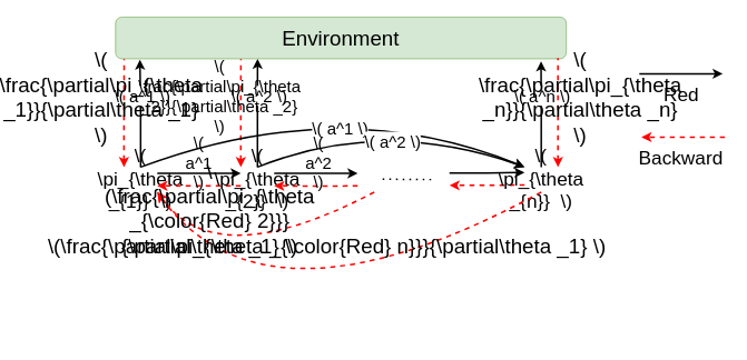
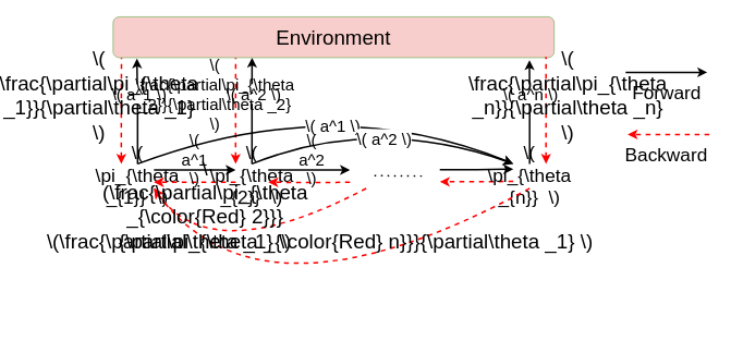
  <mxCell id="0" />
  <mxCell id="1" parent="0" />
  <mxCell id="2" style="edgeStyle=orthogonalEdgeStyle;rounded=0;orthogonalLoop=1;jettySize=auto;html=1;exitX=1;exitY=0.25;exitDx=0;exitDy=0;entryX=0;entryY=0.25;entryDx=0;entryDy=0;strokeWidth=2;" edge="1" parent="1" source="6" target="12"><mxGeometry relative="1" as="geometry" /></mxCell>
  <mxCell id="3" style="edgeStyle=orthogonalEdgeStyle;rounded=0;orthogonalLoop=1;jettySize=auto;html=1;exitX=0.5;exitY=0;exitDx=0;exitDy=0;entryX=0.054;entryY=1.02;entryDx=0;entryDy=0;entryPerimeter=0;strokeWidth=2;" edge="1" parent="1" source="6" target="33"><mxGeometry relative="1" as="geometry" /></mxCell>
  <mxCell id="4" value="\( a^1 \)" style="edgeLabel;html=1;align=center;verticalAlign=middle;resizable=0;points=[];fontSize=20;" vertex="1" connectable="0" parent="3"><mxGeometry x="0.339" y="-2" relative="1" as="geometry"><mxPoint as="offset" /></mxGeometry></mxCell>
  <mxCell id="5" style="edgeStyle=orthogonalEdgeStyle;rounded=0;orthogonalLoop=1;jettySize=auto;html=1;exitX=0;exitY=0;exitDx=0;exitDy=0;entryX=0.019;entryY=1;entryDx=0;entryDy=0;entryPerimeter=0;dashed=1;startArrow=classic;startFill=1;endArrow=none;endFill=0;strokeColor=#FF0000;strokeWidth=2;" edge="1" parent="1" source="6" target="33"><mxGeometry relative="1" as="geometry" /></mxCell>
  <mxCell id="6" value="\( \pi_{\theta _{1}}&amp;nbsp; \)" style="text;html=1;strokeColor=none;fillColor=none;align=center;verticalAlign=middle;whiteSpace=wrap;rounded=0;strokeWidth=0;fontSize=23;" vertex="1" parent="1"><mxGeometry x="62" y="200" width="40" height="30" as="geometry" /></mxCell>
  <mxCell id="7" style="edgeStyle=orthogonalEdgeStyle;rounded=0;orthogonalLoop=1;jettySize=auto;html=1;exitX=0;exitY=0.75;exitDx=0;exitDy=0;entryX=1;entryY=0.75;entryDx=0;entryDy=0;strokeColor=#FF0000;dashed=1;strokeWidth=2;" edge="1" parent="1" source="12" target="6"><mxGeometry relative="1" as="geometry" /></mxCell>
  <mxCell id="8" style="edgeStyle=orthogonalEdgeStyle;rounded=0;orthogonalLoop=1;jettySize=auto;html=1;exitX=1;exitY=0.25;exitDx=0;exitDy=0;entryX=0;entryY=0.25;entryDx=0;entryDy=0;strokeWidth=2;" edge="1" parent="1" source="12"><mxGeometry relative="1" as="geometry"><mxPoint x="342" y="207.5" as="targetPoint" /></mxGeometry></mxCell>
  <mxCell id="9" style="edgeStyle=orthogonalEdgeStyle;rounded=0;orthogonalLoop=1;jettySize=auto;html=1;exitX=0.5;exitY=0;exitDx=0;exitDy=0;entryX=0.315;entryY=1;entryDx=0;entryDy=0;entryPerimeter=0;fontSize=20;strokeWidth=2;" edge="1" parent="1" source="12" target="33"><mxGeometry relative="1" as="geometry" /></mxCell>
  <mxCell id="10" value="\( a^2 \)" style="edgeLabel;html=1;align=center;verticalAlign=middle;resizable=0;points=[];fontSize=20;" vertex="1" connectable="0" parent="9"><mxGeometry x="0.339" y="-1" relative="1" as="geometry"><mxPoint as="offset" /></mxGeometry></mxCell>
  <mxCell id="11" style="edgeStyle=orthogonalEdgeStyle;rounded=0;orthogonalLoop=1;jettySize=auto;html=1;exitX=0;exitY=0;exitDx=0;exitDy=0;entryX=0.278;entryY=0.98;entryDx=0;entryDy=0;entryPerimeter=0;dashed=1;strokeWidth=2;endArrow=none;endFill=0;startArrow=classic;startFill=1;strokeColor=#FF0000;" edge="1" parent="1" source="12" target="33"><mxGeometry relative="1" as="geometry" /></mxCell>
  <mxCell id="12" value="\( \pi_{\theta _{2}}&amp;nbsp; \)" style="text;html=1;strokeColor=none;fillColor=none;align=center;verticalAlign=middle;whiteSpace=wrap;rounded=0;strokeWidth=0;fontSize=23;" vertex="1" parent="1"><mxGeometry x="202" y="200" width="40" height="30" as="geometry" /></mxCell>
  <mxCell id="13" style="edgeStyle=orthogonalEdgeStyle;rounded=0;orthogonalLoop=1;jettySize=auto;html=1;exitX=0;exitY=0.75;exitDx=0;exitDy=0;entryX=1;entryY=0.75;entryDx=0;entryDy=0;strokeColor=#FF0000;dashed=1;strokeWidth=2;" edge="1" parent="1" target="12"><mxGeometry relative="1" as="geometry"><mxPoint x="342" y="222.5" as="sourcePoint" /></mxGeometry></mxCell>
  <mxCell id="14" value="" style="curved=1;endArrow=classic;html=1;rounded=0;exitX=0.5;exitY=1;exitDx=0;exitDy=0;entryX=1;entryY=1;entryDx=0;entryDy=0;dashed=1;strokeColor=#FF0000;strokeWidth=2;" edge="1" parent="1" target="6"><mxGeometry width="50" height="50" relative="1" as="geometry"><mxPoint x="362" y="230" as="sourcePoint" /><mxPoint x="172" y="340" as="targetPoint" /><Array as="points"><mxPoint x="172" y="330" /></Array></mxGeometry></mxCell>
  <mxCell id="15" style="edgeStyle=orthogonalEdgeStyle;rounded=0;orthogonalLoop=1;jettySize=auto;html=1;exitX=0;exitY=0.25;exitDx=0;exitDy=0;startArrow=classic;startFill=1;endArrow=none;endFill=0;strokeWidth=2;" edge="1" parent="1"><mxGeometry relative="1" as="geometry"><mxPoint x="452" y="207" as="targetPoint" /><mxPoint x="542" y="206.5" as="sourcePoint" /></mxGeometry></mxCell>
  <mxCell id="16" style="edgeStyle=orthogonalEdgeStyle;rounded=0;orthogonalLoop=1;jettySize=auto;html=1;exitX=0;exitY=0.75;exitDx=0;exitDy=0;strokeWidth=2;dashed=1;strokeColor=#FF0000;" edge="1" parent="1"><mxGeometry relative="1" as="geometry"><mxPoint x="452" y="222" as="targetPoint" /><mxPoint x="542" y="221.5" as="sourcePoint" /></mxGeometry></mxCell>
  <mxCell id="17" style="edgeStyle=orthogonalEdgeStyle;rounded=0;orthogonalLoop=1;jettySize=auto;html=1;exitX=0.5;exitY=0;exitDx=0;exitDy=0;entryX=0.944;entryY=1.06;entryDx=0;entryDy=0;entryPerimeter=0;strokeWidth=2;" edge="1" parent="1" source="19" target="33"><mxGeometry relative="1" as="geometry" /></mxCell>
  <mxCell id="18" value="\( a^n \)" style="edgeLabel;html=1;align=center;verticalAlign=middle;resizable=0;points=[];fontSize=20;" vertex="1" connectable="0" parent="17"><mxGeometry x="0.379" y="-1" relative="1" as="geometry"><mxPoint y="1" as="offset" /></mxGeometry></mxCell>
  <mxCell id="19" value="\( \pi_{\theta _{n}}&amp;nbsp; \)" style="text;html=1;strokeColor=none;fillColor=none;align=center;verticalAlign=middle;whiteSpace=wrap;rounded=0;strokeWidth=0;fontSize=23;" vertex="1" parent="1"><mxGeometry x="542" y="200" width="40" height="30" as="geometry" /></mxCell>
  <mxCell id="20" value="" style="curved=1;endArrow=classic;html=1;rounded=0;exitX=0.5;exitY=0;exitDx=0;exitDy=0;entryX=0;entryY=0;entryDx=0;entryDy=0;strokeWidth=2;" edge="1" parent="1" source="6" target="19"><mxGeometry width="50" height="50" relative="1" as="geometry"><mxPoint x="282" y="180" as="sourcePoint" /><mxPoint x="542" y="180" as="targetPoint" /><Array as="points"><mxPoint x="322" y="110" /></Array></mxGeometry></mxCell>
  <mxCell id="21" value="\( a^1 \)" style="edgeLabel;html=1;align=center;verticalAlign=middle;resizable=0;points=[];fontSize=20;" vertex="1" connectable="0" parent="20"><mxGeometry x="-0.03" y="-39" relative="1" as="geometry"><mxPoint as="offset" /></mxGeometry></mxCell>
  <mxCell id="22" value="" style="curved=1;endArrow=classic;html=1;rounded=0;exitX=0.5;exitY=1;exitDx=0;exitDy=0;entryX=1;entryY=1;entryDx=0;entryDy=0;dashed=1;strokeColor=#FF0000;strokeWidth=2;" edge="1" parent="1" source="19" target="6"><mxGeometry width="50" height="50" relative="1" as="geometry"><mxPoint x="92" y="380" as="sourcePoint" /><mxPoint x="552" y="380" as="targetPoint" /><Array as="points"><mxPoint x="232" y="410" /></Array></mxGeometry></mxCell>
  <mxCell id="23" value="\(\frac{\partial\pi_{\theta _{\color{Red} n}}}{\partial\theta _1} \)" style="edgeLabel;html=1;align=center;verticalAlign=middle;resizable=0;points=[];fontSize=25;fontColor=#000000;labelBackgroundColor=none;labelBorderColor=none;" vertex="1" connectable="0" parent="22"><mxGeometry x="-0.138" y="-62" relative="1" as="geometry"><mxPoint x="-1" y="-6" as="offset" /></mxGeometry></mxCell>
  <mxCell id="24" value="" style="endArrow=none;dashed=1;html=1;dashPattern=1 3;strokeWidth=2;rounded=0;" edge="1" parent="1"><mxGeometry width="50" height="50" relative="1" as="geometry"><mxPoint x="372" y="214.5" as="sourcePoint" /><mxPoint x="432" y="215" as="targetPoint" /><Array as="points"><mxPoint x="422" y="215" /></Array></mxGeometry></mxCell>
  <mxCell id="25" style="edgeStyle=orthogonalEdgeStyle;rounded=0;orthogonalLoop=1;jettySize=auto;html=1;exitX=1;exitY=0.25;exitDx=0;exitDy=0;entryX=0;entryY=0.25;entryDx=0;entryDy=0;strokeWidth=2;" edge="1" parent="1"><mxGeometry relative="1" as="geometry"><mxPoint x="679.5" y="88" as="sourcePoint" /><mxPoint x="779.5" y="88" as="targetPoint" /></mxGeometry></mxCell>
- <mxCell id="26" value="&lt;font style=&quot;font-size: 23px;&quot;&gt;Red&lt;/font&gt;" style="text;html=1;strokeColor=none;fillColor=none;align=center;verticalAlign=middle;whiteSpace=wrap;rounded=0;fontSize=23;" vertex="1" parent="1"><mxGeometry x="689.5" y="98" width="80" height="30" as="geometry" /></mxCell>
+ <mxCell id="26" value="&lt;font style=&quot;font-size: 23px;&quot;&gt;Forward&lt;/font&gt;" style="text;html=1;strokeColor=none;fillColor=none;align=center;verticalAlign=middle;whiteSpace=wrap;rounded=0;fontSize=23;" vertex="1" parent="1"><mxGeometry x="689.5" y="98" width="80" height="30" as="geometry" /></mxCell>
  <mxCell id="27" style="edgeStyle=orthogonalEdgeStyle;rounded=0;orthogonalLoop=1;jettySize=auto;html=1;exitX=0;exitY=0.75;exitDx=0;exitDy=0;entryX=1;entryY=0.75;entryDx=0;entryDy=0;strokeColor=#FF0000;dashed=1;strokeWidth=2;" edge="1" parent="1"><mxGeometry relative="1" as="geometry"><mxPoint x="782" y="164" as="sourcePoint" /><mxPoint x="682" y="164" as="targetPoint" /></mxGeometry></mxCell>
  <mxCell id="28" value="&lt;font style=&quot;font-size: 23px;&quot;&gt;Backward&lt;/font&gt;" style="text;html=1;strokeColor=none;fillColor=none;align=center;verticalAlign=middle;whiteSpace=wrap;rounded=0;" vertex="1" parent="1"><mxGeometry x="672" y="174" width="115" height="30" as="geometry" /></mxCell>
  <mxCell id="29" value="" style="curved=1;endArrow=classic;html=1;rounded=0;exitX=0.5;exitY=0;exitDx=0;exitDy=0;entryX=0;entryY=0;entryDx=0;entryDy=0;strokeWidth=2;" edge="1" parent="1" source="12" target="19"><mxGeometry width="50" height="50" relative="1" as="geometry"><mxPoint x="52" y="150" as="sourcePoint" /><mxPoint x="512" y="150" as="targetPoint" /><Array as="points"><mxPoint x="372" y="140" /></Array></mxGeometry></mxCell>
  <mxCell id="30" value="\( a^2 \)" style="edgeLabel;html=1;align=center;verticalAlign=middle;resizable=0;points=[];fontSize=20;" vertex="1" connectable="0" parent="29"><mxGeometry x="0.068" y="-23" relative="1" as="geometry"><mxPoint x="-1" as="offset" /></mxGeometry></mxCell>
  <mxCell id="31" value="\( a^1 \)" style="text;html=1;strokeColor=none;fillColor=none;align=center;verticalAlign=middle;whiteSpace=wrap;rounded=0;fontSize=20;" vertex="1" parent="1"><mxGeometry x="142" y="184" width="20" height="20" as="geometry" /></mxCell>
  <mxCell id="32" value="\( a^2 \)" style="text;html=1;strokeColor=none;fillColor=none;align=center;verticalAlign=middle;whiteSpace=wrap;rounded=0;fontSize=20;" vertex="1" parent="1"><mxGeometry x="284" y="181" width="22.5" height="26" as="geometry" /></mxCell>
- <mxCell id="33" value="&lt;font style=&quot;font-size: 25px;&quot;&gt;Environment&lt;/font&gt;" style="rounded=1;whiteSpace=wrap;html=1;fillColor=#d5e8d4;strokeColor=#82b366;" vertex="1" parent="1"><mxGeometry x="52" y="20" width="540" height="50" as="geometry" /></mxCell>
+ <mxCell id="33" value="&lt;font style=&quot;font-size: 25px;&quot;&gt;Environment&lt;/font&gt;" style="rounded=1;whiteSpace=wrap;html=1;fillColor=#f8cecc;strokeColor=#82b366;" vertex="1" parent="1"><mxGeometry x="52" y="20" width="540" height="50" as="geometry" /></mxCell>
  <mxCell id="34" style="edgeStyle=orthogonalEdgeStyle;rounded=0;orthogonalLoop=1;jettySize=auto;html=1;exitX=0;exitY=0;exitDx=0;exitDy=0;entryX=0.278;entryY=0.98;entryDx=0;entryDy=0;entryPerimeter=0;dashed=1;strokeWidth=2;endArrow=none;endFill=0;startArrow=classic;startFill=1;strokeColor=#FF0000;" edge="1" parent="1"><mxGeometry relative="1" as="geometry"><mxPoint x="582" y="200" as="sourcePoint" /><mxPoint x="582" y="69" as="targetPoint" /></mxGeometry></mxCell>
  <mxCell id="35" value="\( \frac{\partial\pi_{\theta _1}}{\partial\theta _1} \)" style="text;html=1;strokeColor=none;fillColor=none;align=center;verticalAlign=middle;whiteSpace=wrap;rounded=0;fontSize=25;fontColor=#000000;" vertex="1" parent="1"><mxGeometry x="20" y="100" width="30" height="30" as="geometry" /></mxCell>
  <mxCell id="36" value="\( \frac{\partial\pi_{\theta _2}}{\partial\theta _2} \)" style="text;html=1;strokeColor=none;fillColor=none;align=center;verticalAlign=middle;whiteSpace=wrap;rounded=0;fontSize=20;fontColor=#000000;" vertex="1" parent="1"><mxGeometry x="162" y="100" width="30" height="30" as="geometry" /></mxCell>
  <mxCell id="37" value="\( \frac{\partial\pi_{\theta _n}}{\partial\theta _n} \)" style="text;html=1;strokeColor=none;fillColor=none;align=center;verticalAlign=middle;whiteSpace=wrap;rounded=0;fontSize=25;fontColor=#000000;" vertex="1" parent="1"><mxGeometry x="594" y="100" width="30" height="30" as="geometry" /></mxCell>
  <mxCell id="38" value="\(\frac{\partial\pi_{\theta _{\color{Red} 2}}}{\partial\theta _1} \)" style="text;html=1;strokeColor=none;fillColor=none;align=center;verticalAlign=middle;whiteSpace=wrap;rounded=0;fontSize=25;fontColor=#000000;fontStyle=0;labelBackgroundColor=none;" vertex="1" parent="1"><mxGeometry x="150" y="234" width="30" height="30" as="geometry" /></mxCell>
